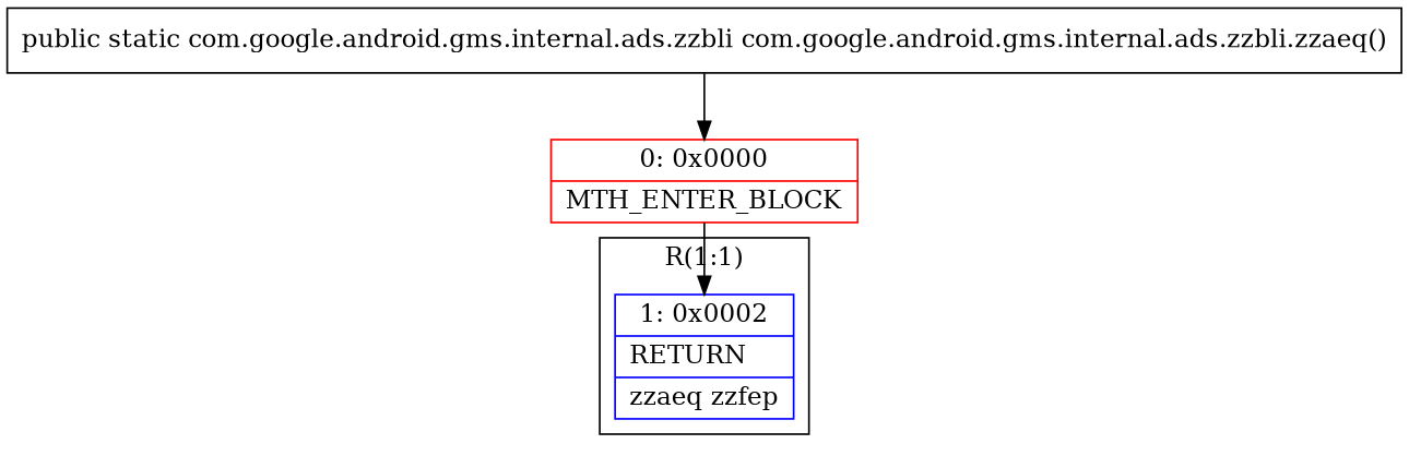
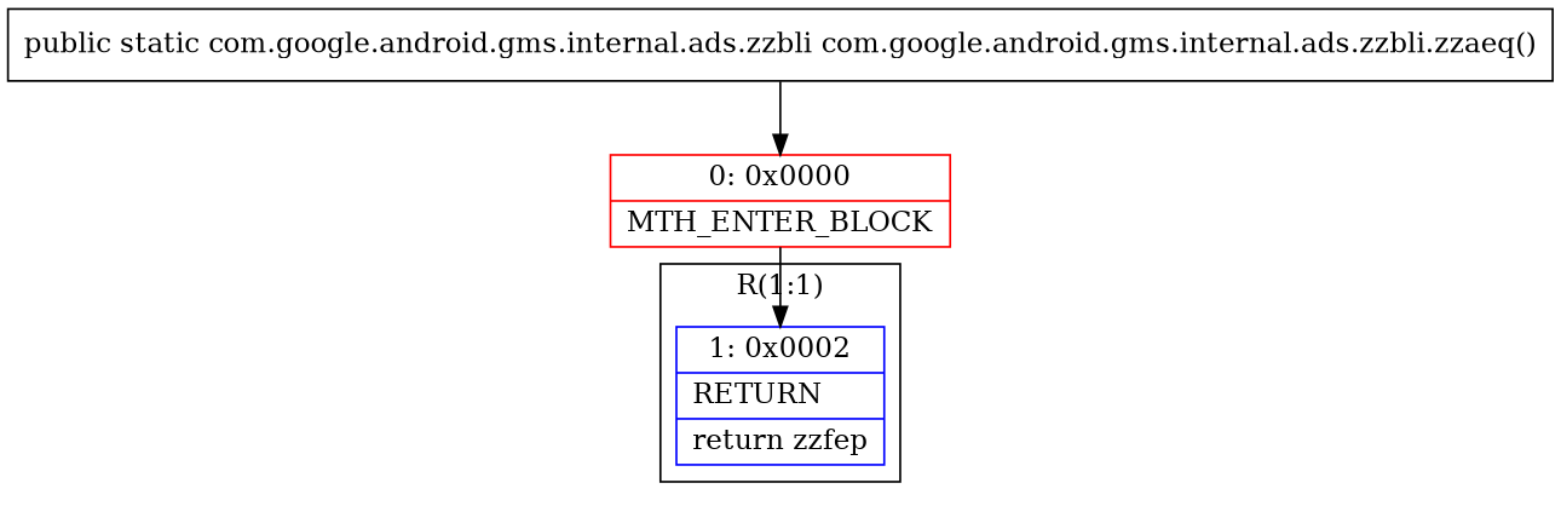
  digraph {
    node [shape=record]
-   n1 [color=blue label="{1\:\ 0x0002|RETURN\l|zzaeq zzfep\l}"]
+   n1 [color=blue label="{1\:\ 0x0002|RETURN\l|return zzfep\l}"]
    n2 [color=red label="{0\:\ 0x0000|MTH_ENTER_BLOCK\l}"]
    n3 [label="{public static com.google.android.gms.internal.ads.zzbli com.google.android.gms.internal.ads.zzbli.zzaeq() }"]
    subgraph cluster_1 {
      label="R(1:1)"
      n1
    }
    n2 -> n1
    n3 -> n2
  }
